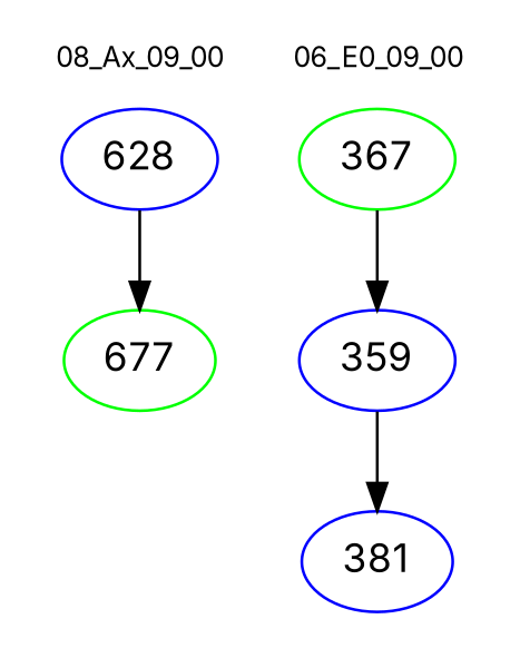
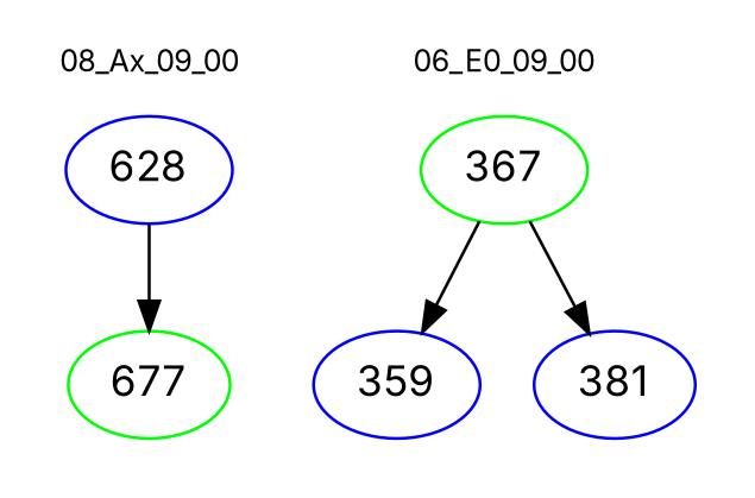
  digraph {
    fontname=Inter
    node [color=blue fontname=Inter]
    edge [color=black fontname=Inter]
    n1 [label=628]
    n2 [color=green label=677]
    n3 [color=green label=367]
    n4 [label=359]
    n5 [label=381]
    subgraph cluster_1 {
      color=white
      fontsize=10
      label="08_Ax_09_00"
      n1
      n2
    }
    subgraph cluster_2 {
      color=white
      fontsize=10
      label="06_E0_09_00"
      n3
      n4
      n5
    }
    n1 -> n2
    n3 -> n4
-   n4 -> n5
+   n3 -> n5
  }
